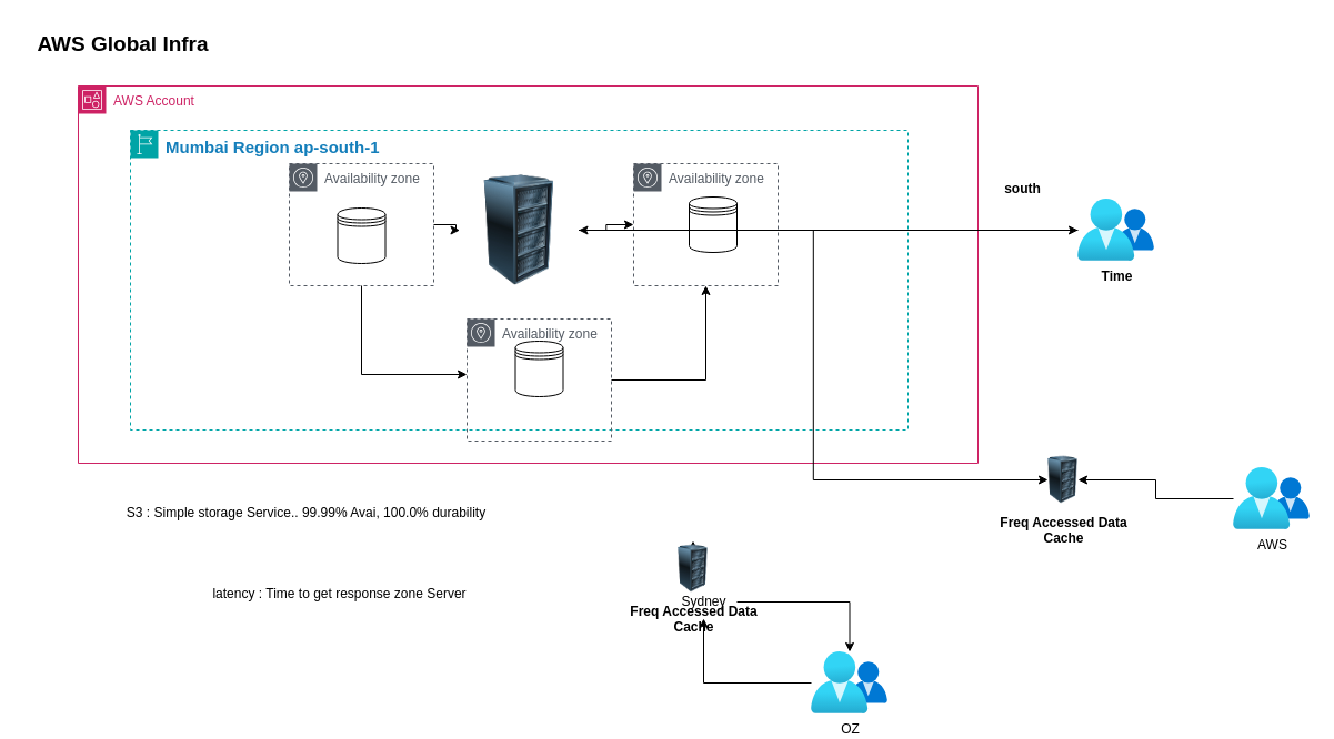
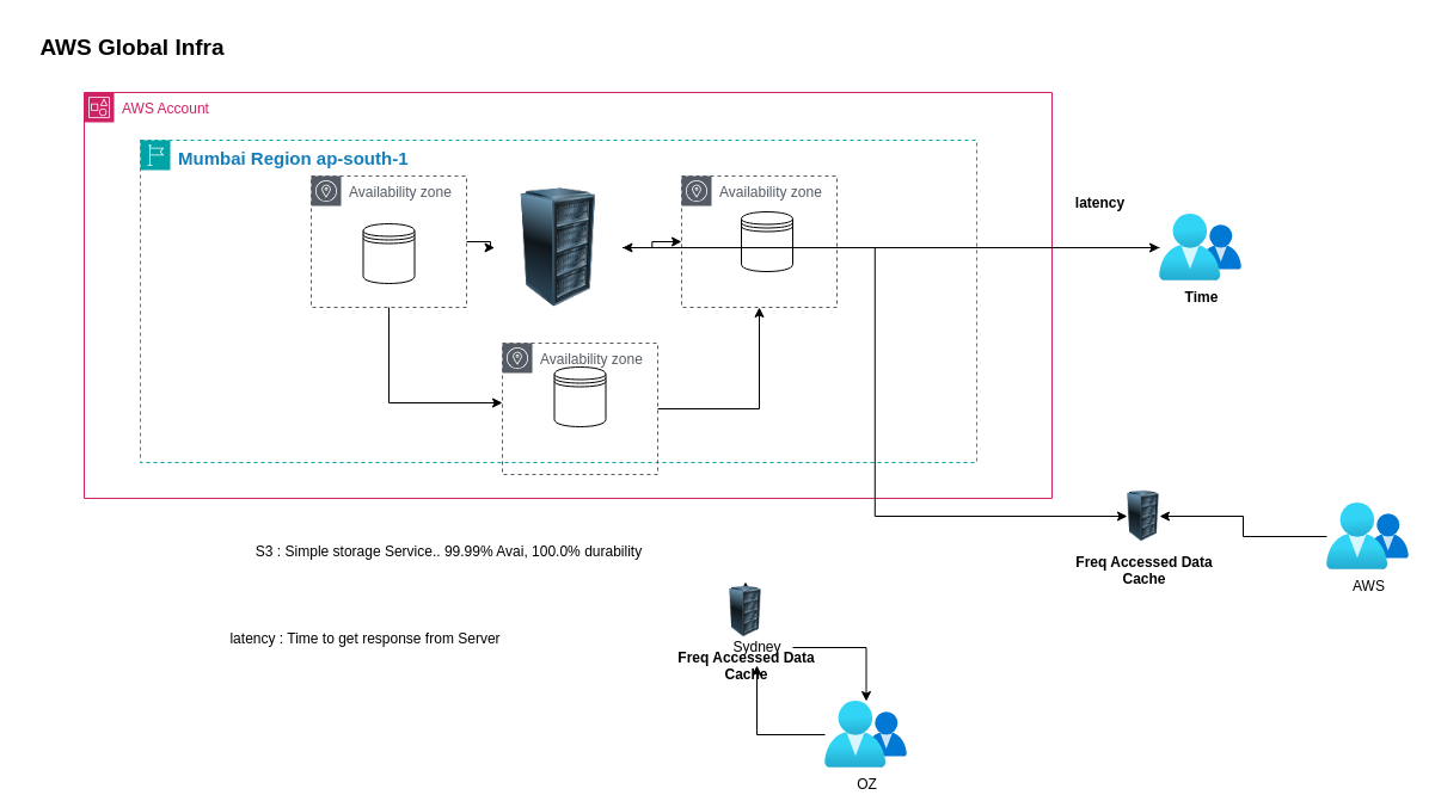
  <mxCell id="0" />
  <mxCell id="1" parent="0" />
  <mxCell id="2" value="AWS Account" style="points=[[0,0],[0.25,0],[0.5,0],[0.75,0],[1,0],[1,0.25],[1,0.5],[1,0.75],[1,1],[0.75,1],[0.5,1],[0.25,1],[0,1],[0,0.75],[0,0.5],[0,0.25]];outlineConnect=0;gradientColor=none;html=1;whiteSpace=wrap;fontSize=12;fontStyle=0;container=1;pointerEvents=0;collapsible=0;recursiveResize=0;shape=mxgraph.aws4.group;grIcon=mxgraph.aws4.group_account;strokeColor=#CD2264;fillColor=none;verticalAlign=top;align=left;spacingLeft=30;fontColor=#CD2264;dashed=0;" parent="1" vertex="1"><mxGeometry x="70" y="77" width="810" height="340" as="geometry" /></mxCell>
  <mxCell id="3" value="&lt;b&gt;&lt;font style=&quot;font-size: 15px;&quot;&gt;Mumbai Region ap-south-1&lt;/font&gt;&lt;/b&gt;" style="points=[[0,0],[0.25,0],[0.5,0],[0.75,0],[1,0],[1,0.25],[1,0.5],[1,0.75],[1,1],[0.75,1],[0.5,1],[0.25,1],[0,1],[0,0.75],[0,0.5],[0,0.25]];outlineConnect=0;gradientColor=none;html=1;whiteSpace=wrap;fontSize=12;fontStyle=0;container=1;pointerEvents=0;collapsible=0;recursiveResize=0;shape=mxgraph.aws4.group;grIcon=mxgraph.aws4.group_region;strokeColor=#00A4A6;fillColor=none;verticalAlign=top;align=left;spacingLeft=30;fontColor=#147EBA;dashed=1;" parent="2" vertex="1"><mxGeometry x="47" y="40" width="700" height="270" as="geometry" /></mxCell>
  <mxCell id="4" style="edgeStyle=orthogonalEdgeStyle;rounded=0;orthogonalLoop=1;jettySize=auto;html=1;" parent="3" source="6" target="9" edge="1"><mxGeometry relative="1" as="geometry"><Array as="points"><mxPoint x="208" y="220" /></Array></mxGeometry></mxCell>
  <mxCell id="5" style="edgeStyle=orthogonalEdgeStyle;rounded=0;orthogonalLoop=1;jettySize=auto;html=1;" parent="3" source="14" target="7" edge="1"><mxGeometry relative="1" as="geometry" /></mxCell>
  <mxCell id="6" value="Availability zone" style="sketch=0;outlineConnect=0;gradientColor=none;html=1;whiteSpace=wrap;fontSize=12;fontStyle=0;shape=mxgraph.aws4.group;grIcon=mxgraph.aws4.group_availability_zone;strokeColor=#545B64;fillColor=none;verticalAlign=top;align=left;spacingLeft=30;fontColor=#545B64;dashed=1;" parent="3" vertex="1"><mxGeometry x="143" y="30" width="130" height="110" as="geometry" /></mxCell>
  <mxCell id="7" value="Availability zone" style="sketch=0;outlineConnect=0;gradientColor=none;html=1;whiteSpace=wrap;fontSize=12;fontStyle=0;shape=mxgraph.aws4.group;grIcon=mxgraph.aws4.group_availability_zone;strokeColor=#545B64;fillColor=none;verticalAlign=top;align=left;spacingLeft=30;fontColor=#545B64;dashed=1;" parent="3" vertex="1"><mxGeometry x="453" y="30" width="130" height="110" as="geometry" /></mxCell>
  <mxCell id="8" style="edgeStyle=orthogonalEdgeStyle;rounded=0;orthogonalLoop=1;jettySize=auto;html=1;" parent="3" source="9" target="7" edge="1"><mxGeometry relative="1" as="geometry" /></mxCell>
  <mxCell id="9" value="Availability zone" style="sketch=0;outlineConnect=0;gradientColor=none;html=1;whiteSpace=wrap;fontSize=12;fontStyle=0;shape=mxgraph.aws4.group;grIcon=mxgraph.aws4.group_availability_zone;strokeColor=#545B64;fillColor=none;verticalAlign=top;align=left;spacingLeft=30;fontColor=#545B64;dashed=1;" parent="3" vertex="1"><mxGeometry x="303" y="170" width="130" height="110" as="geometry" /></mxCell>
  <mxCell id="10" value="" style="shape=datastore;whiteSpace=wrap;html=1;" parent="3" vertex="1"><mxGeometry x="186.5" y="70" width="43" height="50" as="geometry" /></mxCell>
  <mxCell id="11" value="" style="shape=datastore;whiteSpace=wrap;html=1;" parent="3" vertex="1"><mxGeometry x="346.5" y="190" width="43" height="50" as="geometry" /></mxCell>
  <mxCell id="12" value="" style="shape=datastore;whiteSpace=wrap;html=1;" parent="3" vertex="1"><mxGeometry x="503" y="60" width="43" height="50" as="geometry" /></mxCell>
  <mxCell id="13" value="" style="edgeStyle=orthogonalEdgeStyle;rounded=0;orthogonalLoop=1;jettySize=auto;html=1;" parent="3" source="6" target="14" edge="1"><mxGeometry relative="1" as="geometry"><mxPoint x="400" y="195" as="sourcePoint" /><mxPoint x="580" y="195" as="targetPoint" /></mxGeometry></mxCell>
  <mxCell id="14" value="" style="image;html=1;image=img/lib/clip_art/computers/Server_Rack_128x128.png" parent="3" vertex="1"><mxGeometry x="296.5" y="40" width="107" height="100" as="geometry" /></mxCell>
- <mxCell id="15" value="S3 : Simple storage Service.. 99.99% Avai, 100.0% durability" style="text;html=1;align=center;verticalAlign=middle;resizable=0;points=[];autosize=1;strokeColor=none;fillColor=none;" parent="1" vertex="1"><mxGeometry x="80" y="447" width="390" height="30" as="geometry" /></mxCell>
+ <mxCell id="15" value="S3 : Simple storage Service.. 99.99% Avai, 100.0% durability" style="text;html=1;align=center;verticalAlign=middle;resizable=0;points=[];autosize=1;strokeColor=none;fillColor=none;" parent="1" vertex="1"><mxGeometry x="180" y="447" width="390" height="30" as="geometry" /></mxCell>
  <mxCell id="16" style="edgeStyle=orthogonalEdgeStyle;rounded=0;orthogonalLoop=1;jettySize=auto;html=1;" parent="1" source="17" target="14" edge="1"><mxGeometry relative="1" as="geometry" /></mxCell>
  <mxCell id="17" value="&lt;b&gt;Time&lt;/b&gt;" style="image;aspect=fixed;html=1;points=[];align=center;fontSize=12;image=img/lib/azure2/management_governance/My_Customers.svg;" parent="1" vertex="1"><mxGeometry x="970" y="179" width="69" height="56.0" as="geometry" /></mxCell>
  <mxCell id="18" style="edgeStyle=orthogonalEdgeStyle;rounded=0;orthogonalLoop=1;jettySize=auto;html=1;" parent="1" source="14" target="17" edge="1"><mxGeometry relative="1" as="geometry" /></mxCell>
  <mxCell id="19" style="edgeStyle=orthogonalEdgeStyle;rounded=0;orthogonalLoop=1;jettySize=auto;html=1;entryX=1;entryY=0.5;entryDx=0;entryDy=0;" parent="1" source="20" target="24" edge="1"><mxGeometry relative="1" as="geometry" /></mxCell>
  <mxCell id="20" value="AWS" style="image;aspect=fixed;html=1;points=[];align=center;fontSize=12;image=img/lib/azure2/management_governance/My_Customers.svg;" parent="1" vertex="1"><mxGeometry x="1110" y="421" width="69" height="56.0" as="geometry" /></mxCell>
  <mxCell id="21" style="edgeStyle=orthogonalEdgeStyle;rounded=0;orthogonalLoop=1;jettySize=auto;html=1;" parent="1" source="29" target="26" edge="1"><mxGeometry relative="1" as="geometry" /></mxCell>
- <mxCell id="22" value="OZ" style="image;aspect=fixed;html=1;points=[];align=center;fontSize=12;image=img/lib/azure2/management_governance/My_Customers.svg;" parent="1" vertex="1"><mxGeometry x="730" y="587" width="69" height="56.0" as="geometry" /></mxCell>
- <mxCell id="23" value="latency : Time to get response zone Server" style="text;html=1;align=center;verticalAlign=middle;resizable=0;points=[];autosize=1;strokeColor=none;fillColor=none;" parent="1" vertex="1"><mxGeometry x="180" y="520" width="250" height="30" as="geometry" /></mxCell>
+ <mxCell id="22" value="OZ" style="image;aspect=fixed;html=1;points=[];align=center;fontSize=12;image=img/lib/azure2/management_governance/My_Customers.svg;" parent="1" vertex="1"><mxGeometry x="690" y="587" width="69" height="56.0" as="geometry" /></mxCell>
+ <mxCell id="23" value="latency : Time to get response from Server" style="text;html=1;align=center;verticalAlign=middle;resizable=0;points=[];autosize=1;strokeColor=none;fillColor=none;" parent="1" vertex="1"><mxGeometry x="180" y="520" width="250" height="30" as="geometry" /></mxCell>
  <mxCell id="24" value="&lt;b&gt;Freq Accessed Data&lt;/b&gt;&lt;div&gt;&lt;b&gt;Cache&lt;/b&gt;&lt;/div&gt;" style="image;html=1;image=img/lib/clip_art/computers/Server_Rack_128x128.png" parent="1" vertex="1"><mxGeometry x="943" y="407" width="27" height="50" as="geometry" /></mxCell>
  <mxCell id="25" style="edgeStyle=orthogonalEdgeStyle;rounded=0;orthogonalLoop=1;jettySize=auto;html=1;entryX=0;entryY=0.5;entryDx=0;entryDy=0;" parent="1" source="14" target="24" edge="1"><mxGeometry relative="1" as="geometry" /></mxCell>
  <mxCell id="26" value="&lt;b&gt;Freq Accessed Data&lt;/b&gt;&lt;div&gt;&lt;b&gt;Cache&lt;/b&gt;&lt;/div&gt;" style="image;html=1;image=img/lib/clip_art/computers/Server_Rack_128x128.png" parent="1" vertex="1"><mxGeometry x="610" y="487" width="27" height="50" as="geometry" /></mxCell>
  <mxCell id="27" style="edgeStyle=orthogonalEdgeStyle;rounded=0;orthogonalLoop=1;jettySize=auto;html=1;" parent="1" source="29" target="22" edge="1"><mxGeometry relative="1" as="geometry" /></mxCell>
  <mxCell id="28" value="" style="edgeStyle=orthogonalEdgeStyle;rounded=0;orthogonalLoop=1;jettySize=auto;html=1;" parent="1" source="22" target="29" edge="1"><mxGeometry relative="1" as="geometry"><mxPoint x="690" y="615" as="sourcePoint" /><mxPoint x="624" y="537" as="targetPoint" /></mxGeometry></mxCell>
  <mxCell id="29" value="Sydney" style="text;html=1;align=center;verticalAlign=middle;resizable=0;points=[];autosize=1;strokeColor=none;fillColor=none;" parent="1" vertex="1"><mxGeometry x="603" y="527" width="60" height="30" as="geometry" /></mxCell>
  <mxCell id="30" value="&lt;b&gt;&lt;font style=&quot;font-size: 19px;&quot;&gt;AWS Global Infra&lt;/font&gt;&lt;/b&gt;" style="text;html=1;align=center;verticalAlign=middle;resizable=0;points=[];autosize=1;strokeColor=none;fillColor=none;" vertex="1" parent="1"><mxGeometry x="20" y="20" width="180" height="40" as="geometry" /></mxCell>
- <mxCell id="31" value="&lt;b&gt;south&lt;/b&gt;" style="text;html=1;align=center;verticalAlign=middle;resizable=0;points=[];autosize=1;strokeColor=none;fillColor=none;" vertex="1" parent="1"><mxGeometry x="890" y="155" width="60" height="30" as="geometry" /></mxCell>
+ <mxCell id="31" value="&lt;b&gt;latency&lt;/b&gt;" style="text;html=1;align=center;verticalAlign=middle;resizable=0;points=[];autosize=1;strokeColor=none;fillColor=none;" vertex="1" parent="1"><mxGeometry x="890" y="155" width="60" height="30" as="geometry" /></mxCell>
